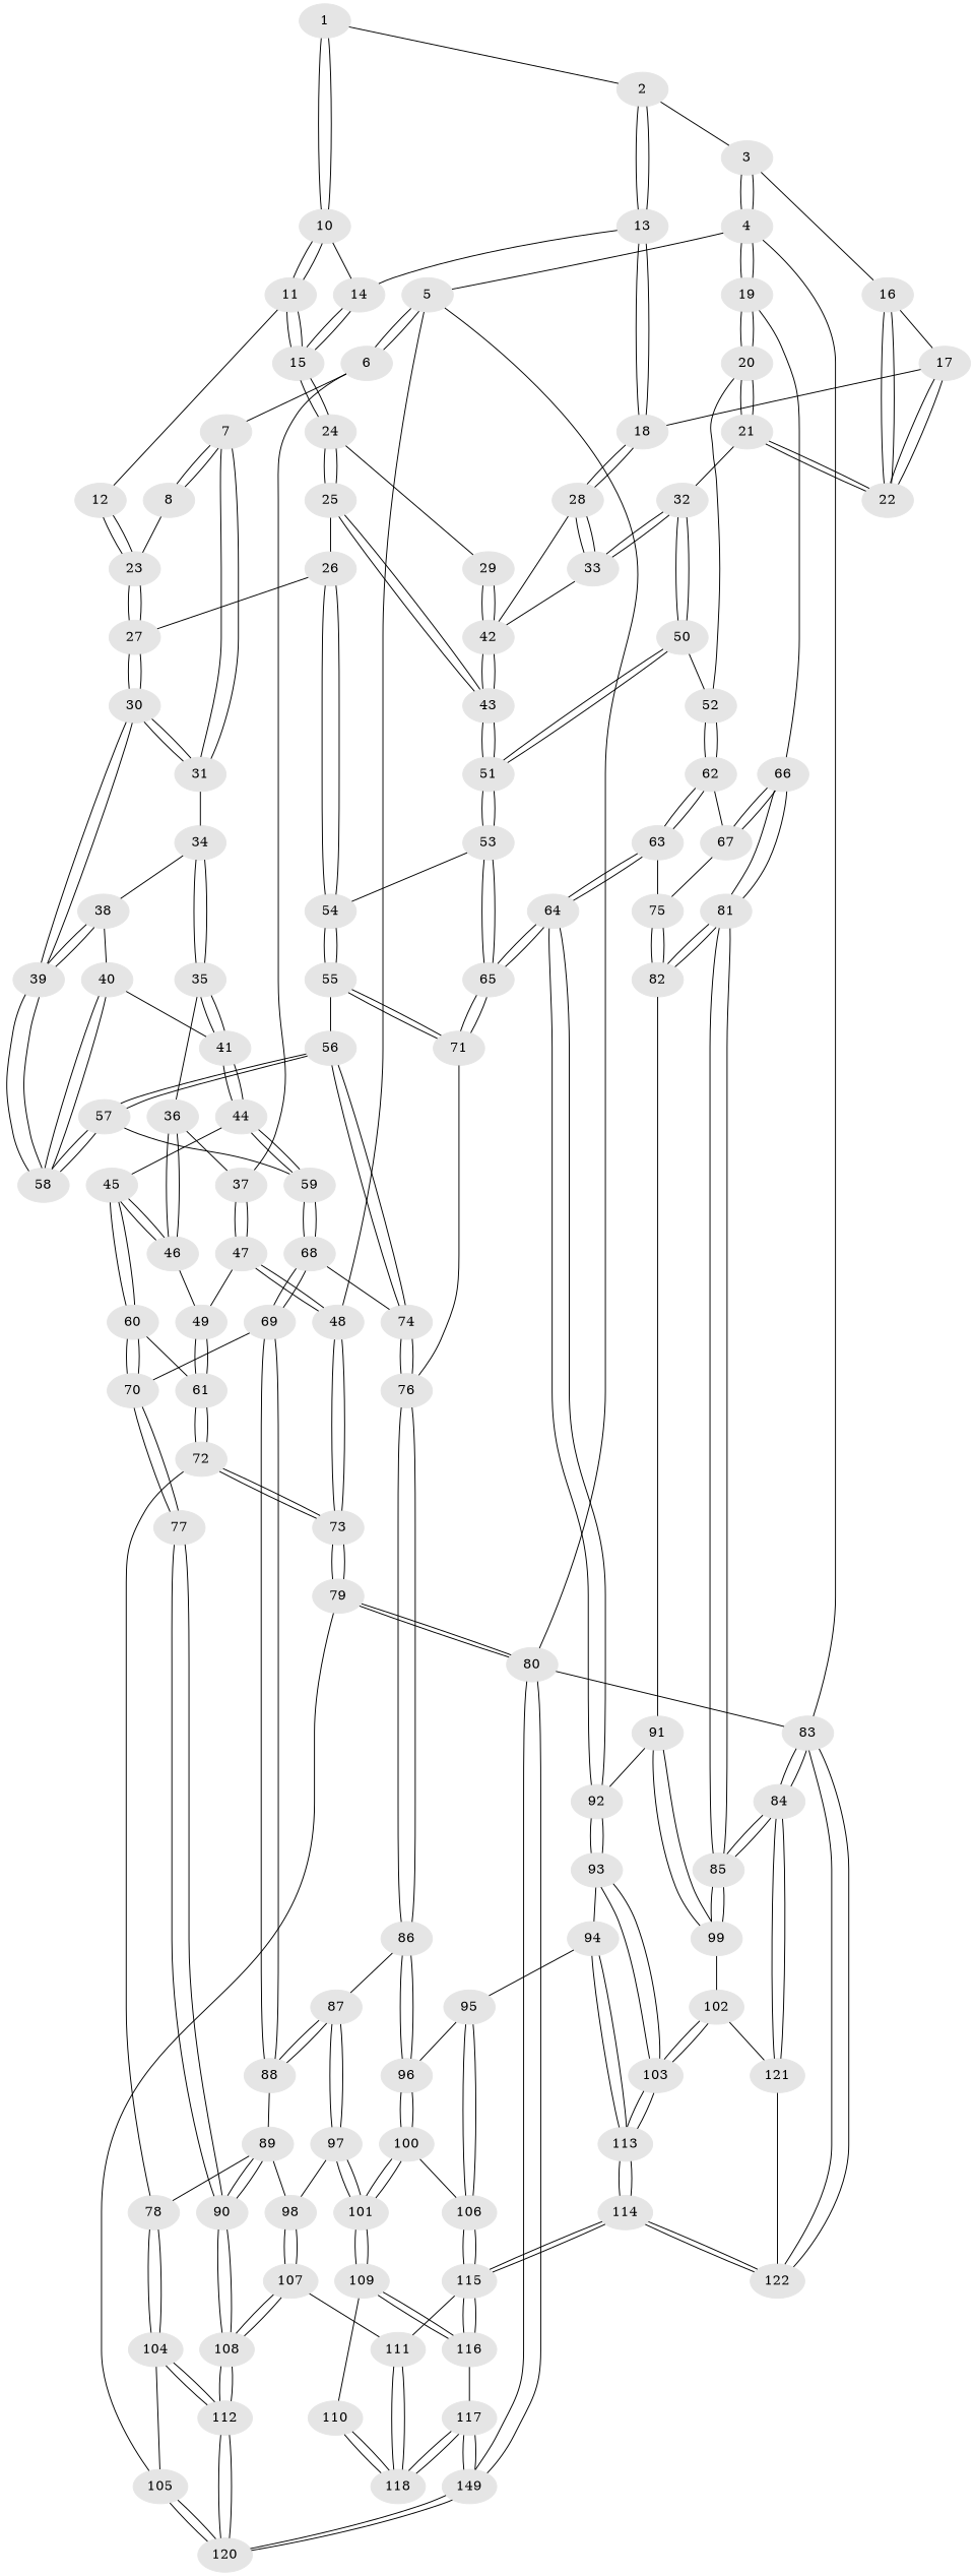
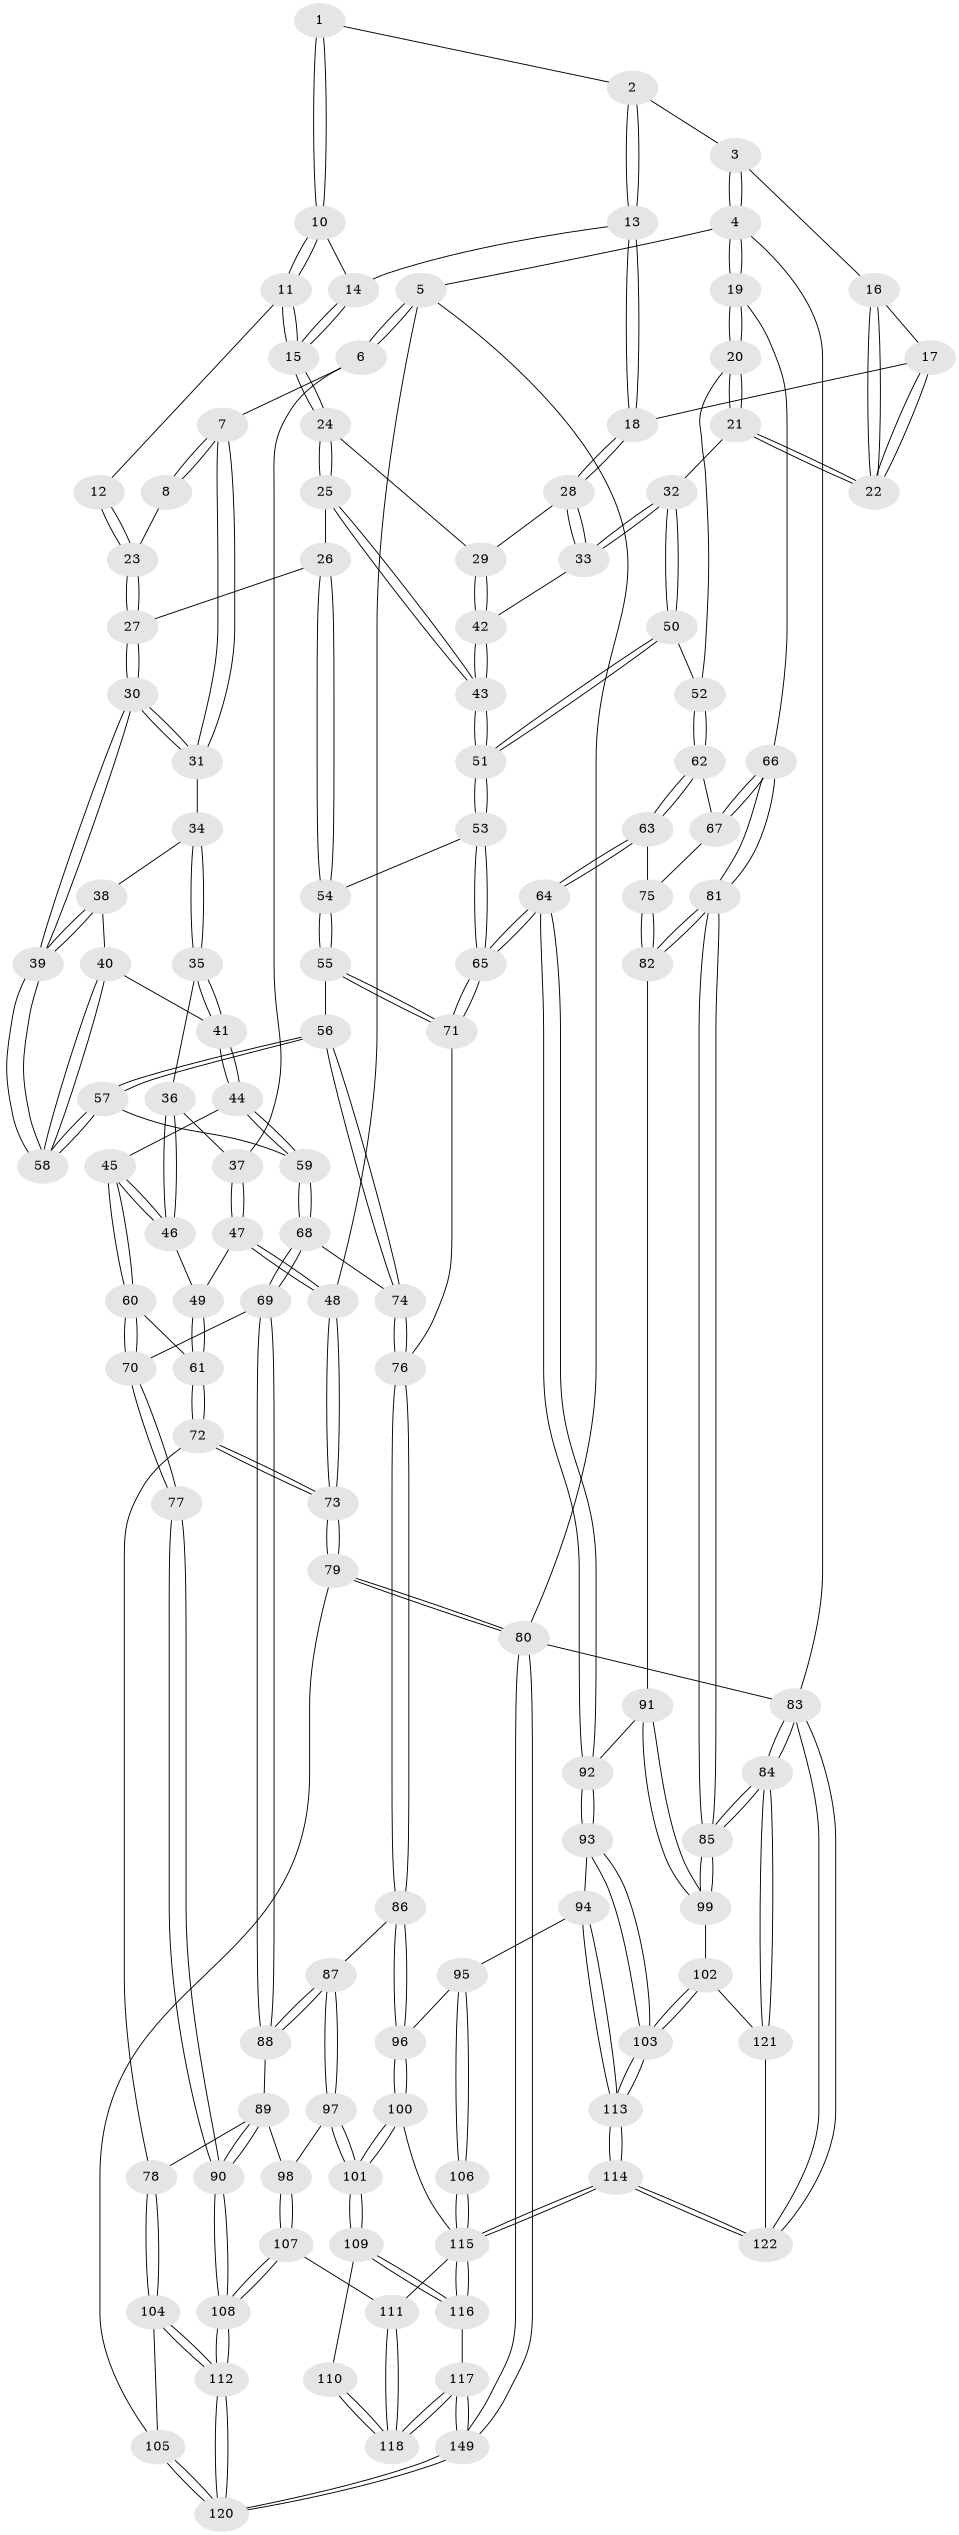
  graph {
    node [color=gray90 style=filled]
    1
    2
    10
    3
    13
    11
    14
    4
    16
    18
    5
    19
    83
    17
    22
    6
    48
    80
    20
    66
    84
    122
    7
    37
    73
    n26 [label=149]
    8
    31
    47
    23
    34
    27
    12
    15
    24
    28
    25
    29
    33
    21
    52
    67
    81
    32
    62
    50
    30
    26
    43
    42
    54
    51
    55
    39
    58
    35
    38
    36
    41
    40
    46
    44
    49
    45
    59
    53
    60
    68
    61
    70
    79
    72
    65
    63
    71
    56
    57
    74
    76
    69
    77
    78
    64
    75
    92
    82
    93
    85
    88
    89
    90
    86
    104
    105
    91
    87
    96
    108
    112
    120
    99
    121
    102
    97
    100
    98
    101
    107
    94
    103
    95
    113
    106
    114
    115
    109
    111
    110
    116
    118
    117
    1 -- 2
    1 -- 10
    1 -- 10
    2 -- 3
    2 -- 13
    2 -- 13
    10 -- 11
    10 -- 11
    10 -- 14
    3 -- 4
    3 -- 4
    3 -- 16
    13 -- 14
    13 -- 18
    13 -- 18
    11 -- 12
    11 -- 15
    11 -- 15
    14 -- 15
    14 -- 15
    4 -- 5
    4 -- 19
    4 -- 19
    4 -- 83
    16 -- 17
    16 -- 22
    16 -- 22
    18 -- 28
    18 -- 28
    5 -- 6
    5 -- 6
    5 -- 48
    5 -- 80
    19 -- 20
    19 -- 20
    19 -- 66
    83 -- 84
    83 -- 84
    83 -- 122
    83 -- 122
    17 -- 18
    17 -- 22
    17 -- 22
    6 -- 7
    6 -- 37
    48 -- 73
    48 -- 73
    80 -- 83
    80 -- n26
    80 -- n26
    20 -- 21
    20 -- 21
    20 -- 52
    66 -- 67
    66 -- 67
    66 -- 81
    66 -- 81
    84 -- 85
    84 -- 85
    84 -- 121
    84 -- 121
    7 -- 8
    7 -- 8
    7 -- 31
    7 -- 31
    37 -- 47
    37 -- 47
    73 -- 79
    73 -- 79
    n26 -- 120
    n26 -- 120
    8 -- 23
    31 -- 34
    47 -- 48
    47 -- 48
    47 -- 49
    23 -- 27
    23 -- 27
    34 -- 35
    34 -- 35
    34 -- 38
    27 -- 30
    27 -- 30
    12 -- 23
    12 -- 23
    15 -- 24
    15 -- 24
    24 -- 25
    24 -- 25
    24 -- 29
-   28 -- 42
+   28 -- 29
    28 -- 33
    28 -- 33
    25 -- 26
    25 -- 43
    25 -- 43
    29 -- 42
    29 -- 42
    33 -- 42
    21 -- 22
    21 -- 22
    21 -- 32
    52 -- 62
    52 -- 62
    67 -- 75
    81 -- 82
    81 -- 82
    81 -- 85
    81 -- 85
    32 -- 33
    32 -- 33
    32 -- 50
    32 -- 50
    62 -- 67
    62 -- 63
    62 -- 63
    50 -- 52
    50 -- 51
    50 -- 51
    30 -- 31
    30 -- 31
    30 -- 39
    30 -- 39
    26 -- 27
    26 -- 54
    26 -- 54
    43 -- 51
    43 -- 51
    42 -- 43
    42 -- 43
    54 -- 55
    54 -- 55
    51 -- 53
    51 -- 53
    55 -- 71
    55 -- 71
    55 -- 56
    39 -- 58
    39 -- 58
    35 -- 36
    35 -- 41
    35 -- 41
    38 -- 39
    38 -- 39
    38 -- 40
    36 -- 37
    36 -- 46
    36 -- 46
    41 -- 44
    41 -- 44
    40 -- 58
    40 -- 58
    40 -- 41
    46 -- 49
    44 -- 45
    44 -- 59
    44 -- 59
    49 -- 61
    49 -- 61
    45 -- 46
    45 -- 46
    45 -- 60
    45 -- 60
    59 -- 68
    59 -- 68
    53 -- 54
    53 -- 65
    53 -- 65
    60 -- 61
    60 -- 70
    60 -- 70
    68 -- 74
    68 -- 69
    68 -- 69
    61 -- 72
    61 -- 72
    70 -- 77
    70 -- 77
    79 -- 80
    79 -- 80
    79 -- 105
    72 -- 73
    72 -- 73
    72 -- 78
    65 -- 71
    65 -- 71
    63 -- 64
    63 -- 64
    63 -- 75
    71 -- 76
    56 -- 57
    56 -- 57
    56 -- 74
    56 -- 74
    57 -- 58
    57 -- 58
    57 -- 59
    74 -- 76
    74 -- 76
    76 -- 86
    76 -- 86
    69 -- 70
    69 -- 88
    69 -- 88
    77 -- 90
    77 -- 90
    78 -- 104
    78 -- 104
    64 -- 65
    64 -- 65
    64 -- 92
    64 -- 92
    75 -- 82
    75 -- 82
    92 -- 93
    92 -- 93
    82 -- 91
    93 -- 94
    93 -- 103
    93 -- 103
    85 -- 99
    85 -- 99
    88 -- 89
    89 -- 78
    89 -- 90
    89 -- 90
    89 -- 98
    90 -- 108
    90 -- 108
    86 -- 87
    86 -- 96
    86 -- 96
    104 -- 105
    104 -- 112
    104 -- 112
    105 -- 120
    105 -- 120
    91 -- 92
    91 -- 99
    91 -- 99
    87 -- 88
    87 -- 88
    87 -- 97
    87 -- 97
    96 -- 100
    96 -- 100
    108 -- 112
    108 -- 112
    112 -- 120
    112 -- 120
    99 -- 102
    121 -- 122
    102 -- 121
    102 -- 103
    102 -- 103
    97 -- 98
    97 -- 101
    97 -- 101
    100 -- 101
    100 -- 101
-   100 -- 106
+   100 -- 115
    98 -- 107
    98 -- 107
    101 -- 109
    101 -- 109
    107 -- 108
    107 -- 108
    107 -- 111
    94 -- 95
    94 -- 113
    94 -- 113
    103 -- 113
    103 -- 113
    95 -- 96
    95 -- 106
    95 -- 106
    113 -- 114
    113 -- 114
    106 -- 115
    106 -- 115
    114 -- 122
    114 -- 122
    114 -- 115
    114 -- 115
    115 -- 111
    115 -- 116
    115 -- 116
    109 -- 110
    109 -- 116
    109 -- 116
    111 -- 118
    111 -- 118
    110 -- 118
    110 -- 118
    116 -- 117
    117 -- n26
    117 -- n26
    117 -- 118
    117 -- 118
  }
